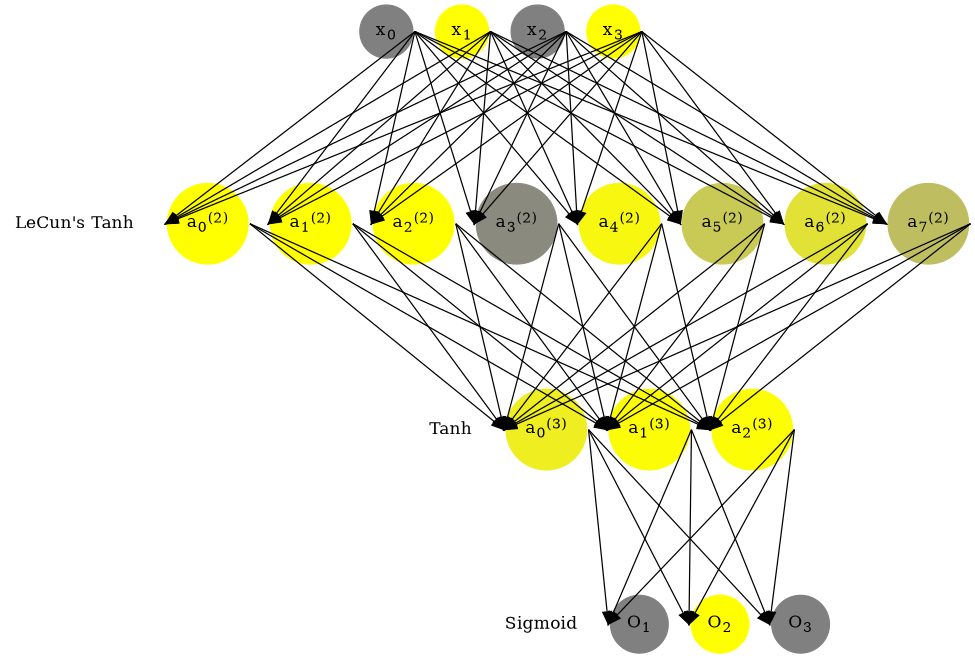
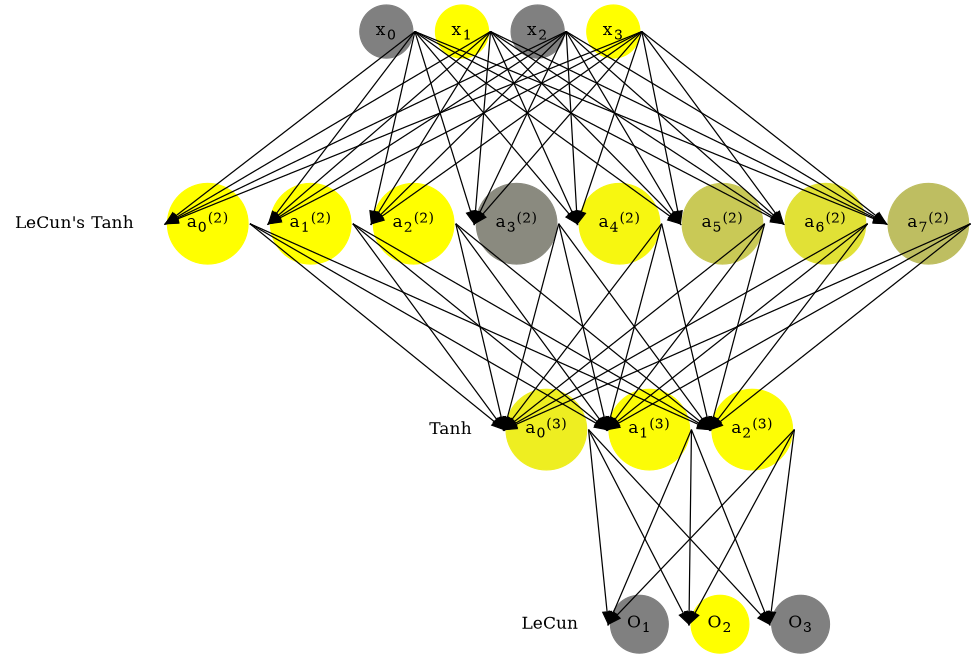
  digraph {
    rankdir=TB
    ranksep=1.4
    splines=false
    node [color="0.1667, 0.0, 0.5" fillcolor="0.1667, 0.0, 0.5" shape=circle style=filled]
    edge [headport=w style=solid tailport=e]
    n1 [label=<x<sub>0</sub>>]
    n2 [color="0.1667, 1.0, 1.0" fillcolor="0.1667, 1.0, 1.0" label=<x<sub>1</sub>>]
    n3 [label=<x<sub>2</sub>>]
    n4 [color="0.1667, 1.0, 1.0" fillcolor="0.1667, 1.0, 1.0" label=<x<sub>3</sub>>]
    n5 [color="0.1667, 1.133992, 1.066996" fillcolor="0.1667, 1.133992, 1.066996" label=<a<sub>0</sub><sup>(2)</sup>>]
    n6 [color="0.1667, 1.289634, 1.144817" fillcolor="0.1667, 1.289634, 1.144817" label=<a<sub>1</sub><sup>(2)</sup>>]
    n7 [color="0.1667, 1.677011, 1.338505" fillcolor="0.1667, 1.677011, 1.338505" label=<a<sub>2</sub><sup>(2)</sup>>]
    n8 [color="0.1667, 0.081987, 0.540993" fillcolor="0.1667, 0.081987, 0.540993" label=<a<sub>3</sub><sup>(2)</sup>>]
    n9 [color="0.1667, 0.934056, 0.967028" fillcolor="0.1667, 0.934056, 0.967028" label=<a<sub>4</sub><sup>(2)</sup>>]
    n10 [color="0.1667, 0.570749, 0.785374" fillcolor="0.1667, 0.570749, 0.785374" label=<a<sub>5</sub><sup>(2)</sup>>]
    n11 [color="0.1667, 0.758531, 0.879265" fillcolor="0.1667, 0.758531, 0.879265" label=<a<sub>6</sub><sup>(2)</sup>>]
    n12 [color="0.1667, 0.489679, 0.744840" fillcolor="0.1667, 0.489679, 0.744840" label=<a<sub>7</sub><sup>(2)</sup>>]
    n13 [color="0.1667, 0.860042, 0.930021" fillcolor="0.1667, 0.860042, 0.930021" label=<a<sub>0</sub><sup>(3)</sup>>]
    n14 [color="0.1667, 0.971528, 0.985764" fillcolor="0.1667, 0.971528, 0.985764" label=<a<sub>1</sub><sup>(3)</sup>>]
    n15 [color="0.1667, 0.977541, 0.988771" fillcolor="0.1667, 0.977541, 0.988771" label=<a<sub>2</sub><sup>(3)</sup>>]
    n16 [label=<O<sub>1</sub>>]
    n17 [color="0.1667, 1.0, 1.0" fillcolor="0.1667, 1.0, 1.0" label=<O<sub>2</sub>>]
    n18 [label=<O<sub>3</sub>>]
    n19 [label="LeCun's Tanh" shape=plaintext color="" fillcolor="" style=""]
    n20 [label=Tanh shape=plaintext color="" fillcolor="" style=""]
-   n21 [label=Sigmoid shape=plaintext color="" fillcolor="" style=""]
+   n21 [label=LeCun shape=plaintext color="" fillcolor="" style=""]
    subgraph sub_1 {
      n1
    }
    subgraph sub_2 {
      n2
    }
    subgraph sub_3 {
      n3
    }
    subgraph sub_4 {
      n4
    }
    subgraph sub_5 {
      n5
    }
    subgraph sub_6 {
      n6
    }
    subgraph sub_7 {
      n7
    }
    subgraph sub_8 {
      n8
    }
    subgraph sub_9 {
      n9
    }
    subgraph sub_10 {
      n10
    }
    subgraph sub_11 {
      n11
    }
    subgraph sub_12 {
      n12
    }
    subgraph sub_13 {
      n13
    }
    subgraph sub_14 {
      n14
    }
    subgraph sub_15 {
      n15
    }
    subgraph sub_16 {
      n16
    }
    subgraph sub_17 {
      n17
    }
    subgraph sub_18 {
      n18
    }
    subgraph sub_19 {
      rank=same
      n1
      n2
      n3
      n4
    }
    subgraph sub_20 {
      rank=same
      n5
      n6
      n7
      n8
      n9
      n10
      n11
      n12
    }
    subgraph sub_21 {
      rank=same
      n13
      n14
      n15
    }
    subgraph sub_22 {
      rank=same
      n16
      n17
      n18
    }
    subgraph sub_23 {
      rank=same
      n5
      n19
    }
    subgraph sub_24 {
      rank=same
      n13
      n20
    }
    subgraph sub_25 {
      rank=same
      n16
      n21
    }
    n1 -> n2 [style=invis]
    n1 -> n5
    n1 -> n6
    n1 -> n7
    n1 -> n8
    n1 -> n9
    n1 -> n10
    n1 -> n11
    n1 -> n12
    n2 -> n3 [style=invis]
    n2 -> n5
    n2 -> n6
    n2 -> n7
    n2 -> n8
    n2 -> n9
    n2 -> n10
    n2 -> n11
    n2 -> n12
    n3 -> n4 [style=invis]
    n3 -> n5
    n3 -> n6
    n3 -> n7
    n3 -> n8
    n3 -> n9
    n3 -> n10
    n3 -> n11
    n3 -> n12
    n4 -> n5
    n4 -> n6
    n4 -> n7
    n4 -> n8
    n4 -> n9
    n4 -> n10
    n4 -> n11
    n4 -> n12
    n5 -> n6 [style=invis]
    n5 -> n13
    n5 -> n14
    n5 -> n15
    n6 -> n7 [style=invis]
    n6 -> n13
    n6 -> n14
    n6 -> n15
    n7 -> n8 [style=invis]
    n7 -> n13
    n7 -> n14
    n7 -> n15
    n8 -> n9 [style=invis]
    n8 -> n13
    n8 -> n14
    n8 -> n15
    n9 -> n10 [style=invis]
    n9 -> n13
    n9 -> n14
    n9 -> n15
    n10 -> n11 [style=invis]
    n10 -> n13
    n10 -> n14
    n10 -> n15
    n11 -> n12 [style=invis]
    n11 -> n13
    n11 -> n14
    n11 -> n15
    n12 -> n13
    n12 -> n14
    n12 -> n15
    n13 -> n14 [style=invis]
    n13 -> n16
    n13 -> n17
    n13 -> n18
    n14 -> n15 [style=invis]
    n14 -> n16
    n14 -> n17
    n14 -> n18
    n15 -> n16
    n15 -> n17
    n15 -> n18
    n16 -> n17 [style=invis]
    n17 -> n18 [style=invis]
    n19 -> n5 [style=invis]
    n20 -> n13 [style=invis]
    n21 -> n16 [style=invis]
  }
